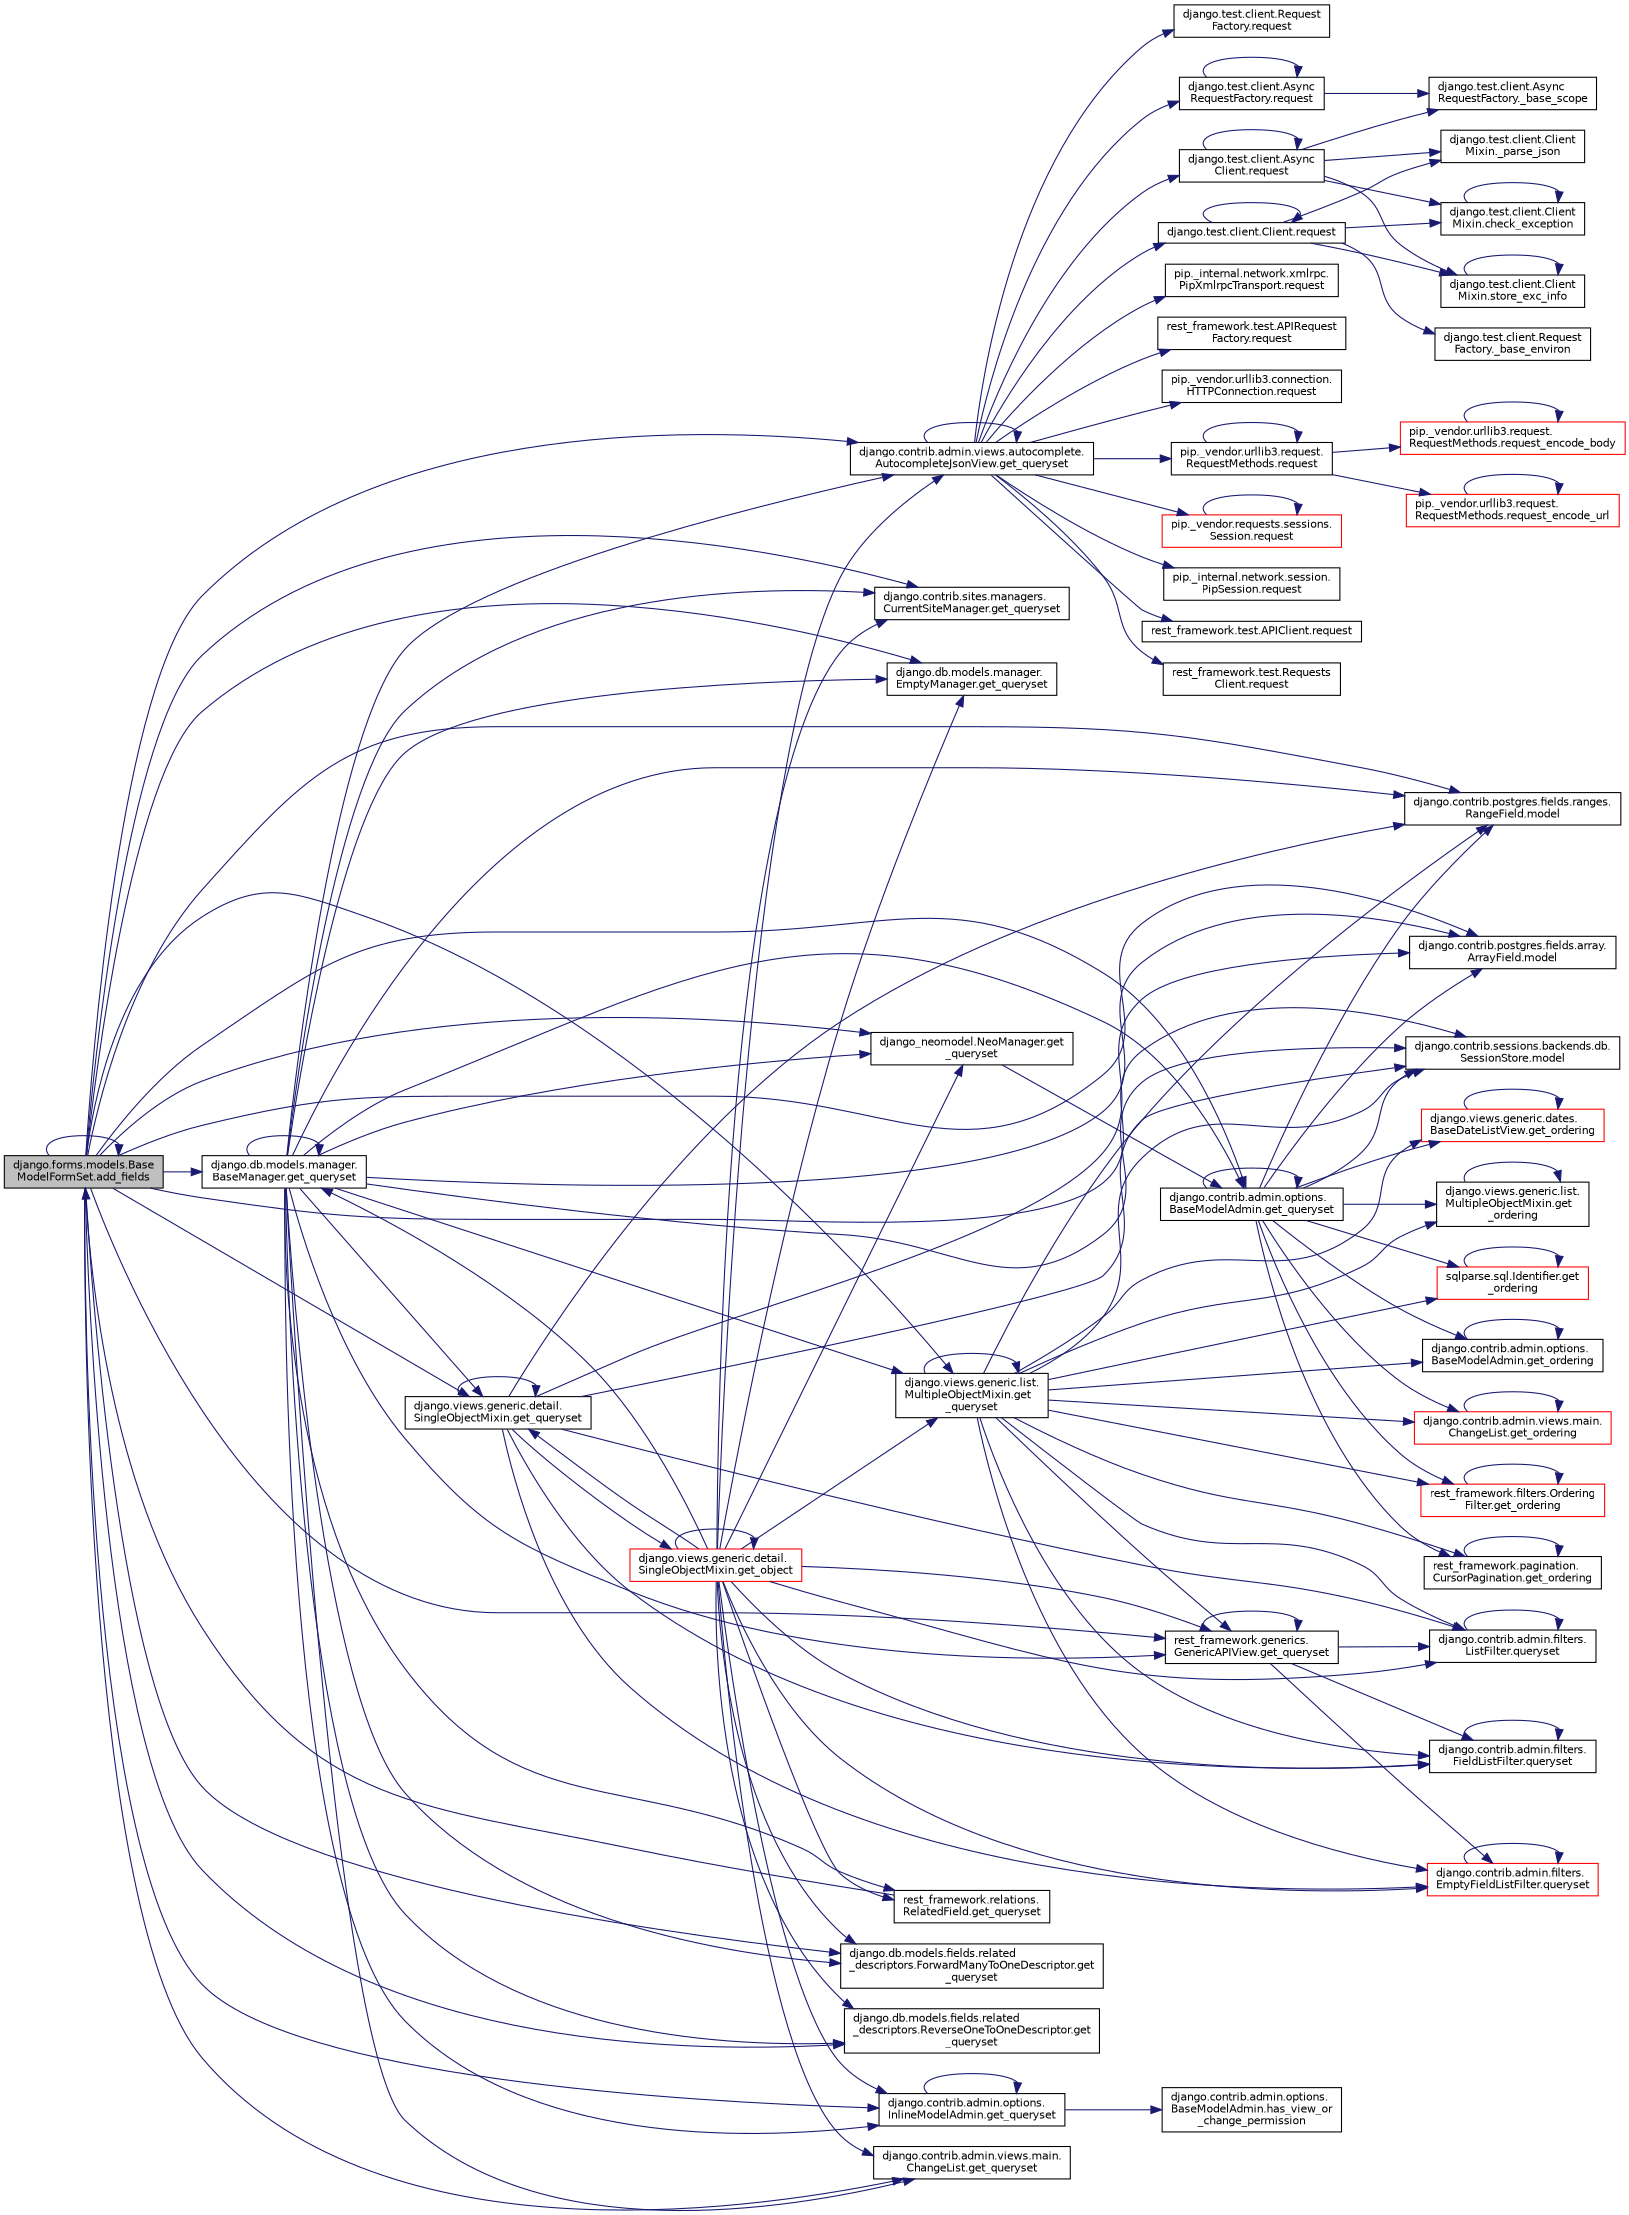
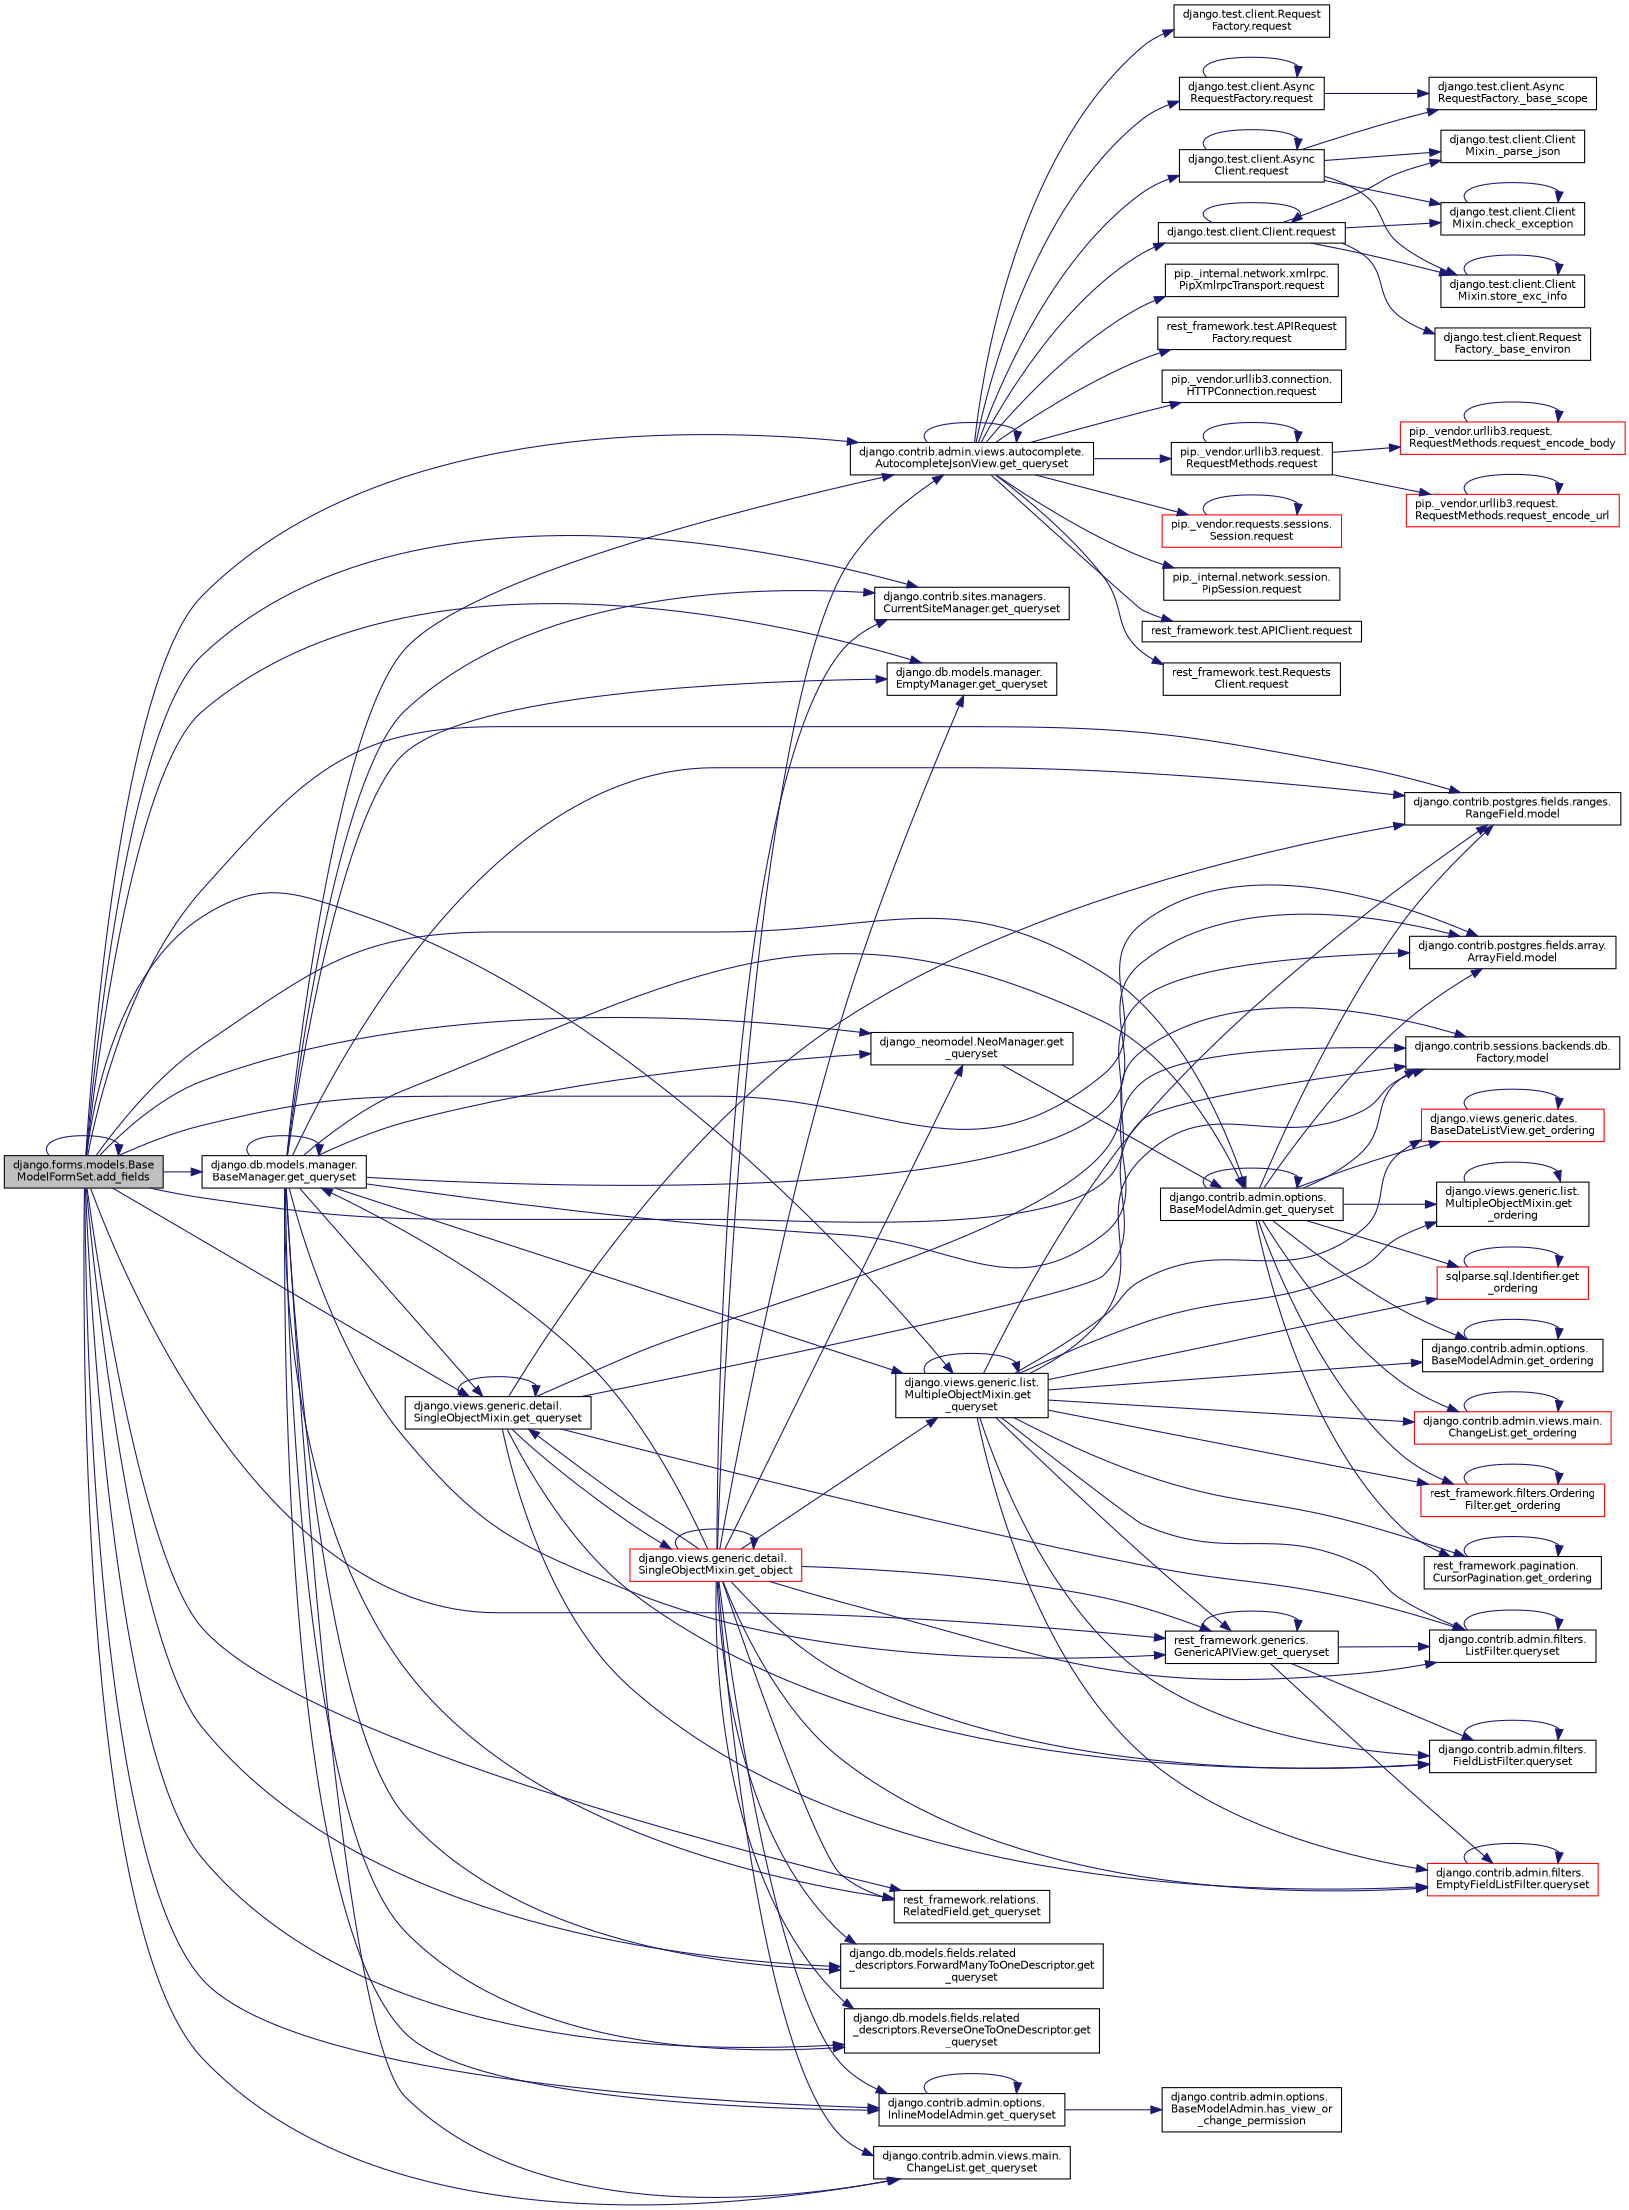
  digraph {
    rankdir=LR
    node [color=black fillcolor=white fontname=Helvetica fontsize=10 shape=record style=filled]
    edge [color=midnightblue fontname=Helvetica fontsize=10 labelfontname=Helvetica labelfontsize=10 style=solid]
    n1 [fillcolor=grey75 fontcolor=black height=0.2 label="django.forms.models.Base\lModelFormSet.add_fields" width=0.4]
    n2 [height=0.2 label="django.contrib.admin.views.autocomplete.\lAutocompleteJsonView.get_queryset" width=0.4]
    n3 [height=0.2 label="django.contrib.sites.managers.\lCurrentSiteManager.get_queryset" width=0.4]
    n4 [height=0.2 label="django.db.models.manager.\lBaseManager.get_queryset" width=0.4]
    n5 [height=0.2 label="django.db.models.manager.\lEmptyManager.get_queryset" width=0.4]
    n6 [height=0.2 label="django.views.generic.detail.\lSingleObjectMixin.get_queryset" width=0.4]
    n7 [height=0.2 label="django.views.generic.list.\lMultipleObjectMixin.get\l_queryset" width=0.4]
    n8 [height=0.2 label="django.contrib.postgres.fields.array.\lArrayField.model" width=0.4]
    n9 [height=0.2 label="django.contrib.postgres.fields.ranges.\lRangeField.model" width=0.4]
-   n10 [height=0.2 label="django.contrib.sessions.backends.db.\lSessionStore.model" width=0.4]
+   n10 [height=0.2 label="django.contrib.sessions.backends.db.\lFactory.model" width=0.4]
    n11 [height=0.2 label="django_neomodel.NeoManager.get\l_queryset" width=0.4]
    n12 [height=0.2 label="rest_framework.generics.\lGenericAPIView.get_queryset" width=0.4]
    n13 [height=0.2 label="rest_framework.relations.\lRelatedField.get_queryset" width=0.4]
    n14 [height=0.2 label="django.db.models.fields.related\l_descriptors.ForwardManyToOneDescriptor.get\l_queryset" width=0.4]
    n15 [height=0.2 label="django.db.models.fields.related\l_descriptors.ReverseOneToOneDescriptor.get\l_queryset" width=0.4]
    n16 [height=0.2 label="django.contrib.admin.options.\lBaseModelAdmin.get_queryset" width=0.4]
    n17 [height=0.2 label="django.contrib.admin.options.\lInlineModelAdmin.get_queryset" width=0.4]
    n18 [height=0.2 label="django.contrib.admin.views.main.\lChangeList.get_queryset" width=0.4]
    n19 [height=0.2 label="django.test.client.Request\lFactory.request" width=0.4]
    n20 [height=0.2 label="django.test.client.Async\lRequestFactory.request" width=0.4]
    n21 [height=0.2 label="django.test.client.Client.request" width=0.4]
    n22 [height=0.2 label="django.test.client.Async\lClient.request" width=0.4]
    n23 [height=0.2 label="pip._internal.network.xmlrpc.\lPipXmlrpcTransport.request" width=0.4]
    n24 [height=0.2 label="rest_framework.test.APIRequest\lFactory.request" width=0.4]
    n25 [height=0.2 label="pip._vendor.urllib3.connection.\lHTTPConnection.request" width=0.4]
    n26 [height=0.2 label="pip._vendor.urllib3.request.\lRequestMethods.request" width=0.4]
    n27 [color=red height=0.2 label="pip._vendor.requests.sessions.\lSession.request" width=0.4]
    n28 [height=0.2 label="pip._internal.network.session.\lPipSession.request" width=0.4]
    n29 [height=0.2 label="rest_framework.test.APIClient.request" width=0.4]
    n30 [height=0.2 label="rest_framework.test.Requests\lClient.request" width=0.4]
    n31 [color=red height=0.2 label="django.views.generic.detail.\lSingleObjectMixin.get_object" width=0.4]
    n32 [height=0.2 label="django.contrib.admin.filters.\lListFilter.queryset" width=0.4]
    n33 [height=0.2 label="django.contrib.admin.filters.\lFieldListFilter.queryset" width=0.4]
    n34 [color=red height=0.2 label="django.contrib.admin.filters.\lEmptyFieldListFilter.queryset" width=0.4]
    n35 [color=red height=0.2 label="django.views.generic.dates.\lBaseDateListView.get_ordering" width=0.4]
    n36 [height=0.2 label="django.views.generic.list.\lMultipleObjectMixin.get\l_ordering" width=0.4]
    n37 [color=red height=0.2 label="sqlparse.sql.Identifier.get\l_ordering" width=0.4]
    n38 [height=0.2 label="django.contrib.admin.options.\lBaseModelAdmin.get_ordering" width=0.4]
    n39 [color=red height=0.2 label="django.contrib.admin.views.main.\lChangeList.get_ordering" width=0.4]
    n40 [color=red height=0.2 label="rest_framework.filters.Ordering\lFilter.get_ordering" width=0.4]
    n41 [height=0.2 label="rest_framework.pagination.\lCursorPagination.get_ordering" width=0.4]
    n42 [height=0.2 label="django.contrib.admin.options.\lBaseModelAdmin.has_view_or\l_change_permission" width=0.4]
    n43 [height=0.2 label="django.test.client.Async\lRequestFactory._base_scope" width=0.4]
    n44 [height=0.2 label="django.test.client.Request\lFactory._base_environ" width=0.4]
    n45 [height=0.2 label="django.test.client.Client\lMixin._parse_json" width=0.4]
    n46 [height=0.2 label="django.test.client.Client\lMixin.check_exception" width=0.4]
    n47 [height=0.2 label="django.test.client.Client\lMixin.store_exc_info" width=0.4]
    n48 [color=red height=0.2 label="pip._vendor.urllib3.request.\lRequestMethods.request_encode_body" width=0.4]
    n49 [color=red height=0.2 label="pip._vendor.urllib3.request.\lRequestMethods.request_encode_url" width=0.4]
    n1 -> n1
    n1 -> n2
    n1 -> n3
    n1 -> n4
    n1 -> n5
    n1 -> n6
    n1 -> n7
    n1 -> n8
    n1 -> n9
    n1 -> n10
    n1 -> n11
    n1 -> n12
-   n13 -> n1
+   n1 -> n13
    n1 -> n14
    n1 -> n15
    n1 -> n16
    n1 -> n17
    n1 -> n18
    n2 -> n2
    n2 -> n19
    n2 -> n20
    n2 -> n21
    n2 -> n22
    n2 -> n23
    n2 -> n24
    n2 -> n25
    n2 -> n26
    n2 -> n27
    n2 -> n28
    n2 -> n29
    n2 -> n30
    n4 -> n2
    n4 -> n3
    n4 -> n4
    n4 -> n5
    n4 -> n6
    n4 -> n7
    n4 -> n8
    n4 -> n9
    n4 -> n10
    n4 -> n11
    n4 -> n12
    n4 -> n13
    n4 -> n14
    n4 -> n15
    n4 -> n16
    n4 -> n17
    n4 -> n18
    n6 -> n6
    n6 -> n8
    n6 -> n9
    n6 -> n10
    n6 -> n31
    n6 -> n32
    n6 -> n33
    n6 -> n34
    n7 -> n7
    n7 -> n9
    n7 -> n10
    n7 -> n12
    n7 -> n32
    n7 -> n33
    n7 -> n34
    n7 -> n35
    n7 -> n36
    n7 -> n37
    n7 -> n38
    n7 -> n39
    n7 -> n40
    n7 -> n41
    n11 -> n16
    n12 -> n12
    n12 -> n32
    n12 -> n33
    n12 -> n34
    n16 -> n8
    n16 -> n9
    n16 -> n10
    n16 -> n16
    n16 -> n35
    n16 -> n36
    n16 -> n37
    n16 -> n38
    n16 -> n39
    n16 -> n40
    n16 -> n41
    n17 -> n17
    n17 -> n42
    n20 -> n20
    n20 -> n43
    n21 -> n21
    n21 -> n44
    n21 -> n45
    n21 -> n46
    n21 -> n47
    n22 -> n22
    n22 -> n43
    n22 -> n45
    n22 -> n46
    n22 -> n47
    n26 -> n26
    n26 -> n48
    n26 -> n49
    n27 -> n27
    n31 -> n2
    n31 -> n3
    n31 -> n4
    n31 -> n5
    n31 -> n6
    n31 -> n7
    n31 -> n11
    n31 -> n12
    n31 -> n13
    n31 -> n14
    n31 -> n15
    n31 -> n17
    n31 -> n18
    n31 -> n31
    n31 -> n32
    n31 -> n33
    n31 -> n34
    n32 -> n32
    n33 -> n33
    n34 -> n34
    n35 -> n35
    n36 -> n36
    n37 -> n37
    n38 -> n38
    n39 -> n39
    n40 -> n40
    n41 -> n41
    n46 -> n46
    n47 -> n47
    n48 -> n48
    n49 -> n49
  }
